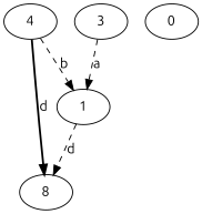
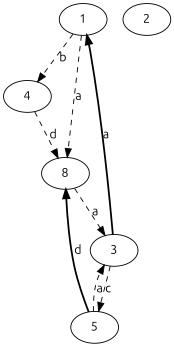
  strict digraph {
    fontname=Ubuntu
    node [fontname=Ubuntu]
    edge [fontname=Ubuntu style=dashed]
    1
    4
    8
    3
-   0
-   4 -> 1 [label=b]
-   1 -> 8 [label=d]
-   4 -> 8 [label=d style=bold]
-   3 -> 1 [label=a]
+   5
+   0 [label=2]
+   1 -> 4 [label=b]
+   1 -> 8 [label=a]
+   4 -> 8 [label=d]
+   8 -> 3 [label=a]
+   3 -> 1 [label=a style=bold]
+   3 -> 5 [label=c]
+   5 -> 8 [label=d style=bold]
+   5 -> 3 [label=a]
  }
